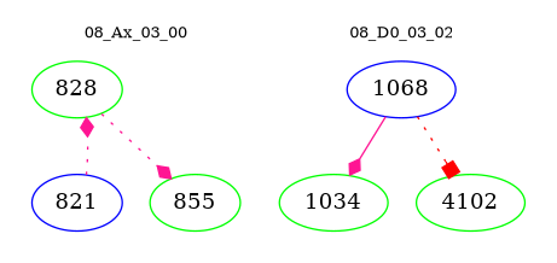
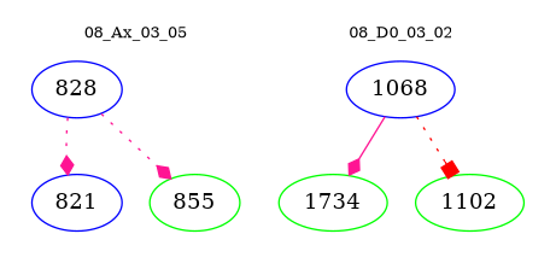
  digraph {
    node [color=blue]
    edge [arrowhead=diamond color=deeppink style=dotted]
-   n1 [color=green label=828]
+   n1 [label=828]
    n2 [label=821]
    n3 [color=green label=855]
    n4 [label=1068]
-   n5 [color=green label=1034]
-   n6 [color=green label=4102]
+   n5 [color=green label=1734]
+   n6 [color=green label=1102]
    subgraph cluster_1 {
      color=white
      fontsize=10
-     label="08_Ax_03_00"
+     label="08_Ax_03_05"
      n1
      n2
      n3
    }
    subgraph cluster_2 {
      color=white
      fontsize=10
      label="08_D0_03_02"
      n4
      n5
      n6
    }
-   n2 -> n1
+   n1 -> n2
    n1 -> n3
    n4 -> n5 [style=solid]
    n4 -> n6 [arrowhead=box color=red]
  }
